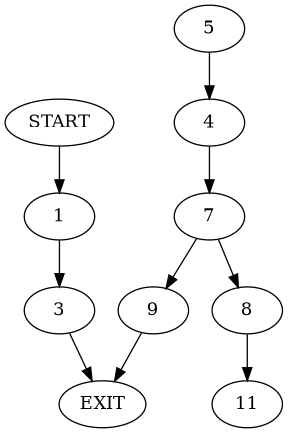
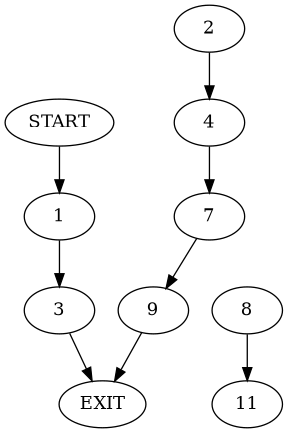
  digraph {
    n1 [label=START]
    1
    3
    n4 [label=EXIT]
    4
    7
-   5
+   5 [label=2]
    8
    9
    11
    n1 -> 1
    1 -> 3
    3 -> n4
    4 -> 7
-   7 -> 8
    7 -> 9
    5 -> 4
    8 -> 11
    9 -> n4
  }
